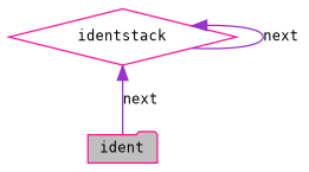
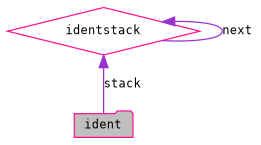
  digraph {
    fontname="DejaVu Sans Mono"
    node [color=deeppink fontname="DejaVu Sans Mono" fontsize=10 style=filled]
    edge [color=darkorchid3 dir=back fontname="DejaVu Sans Mono" fontsize=10 labelfontname=FreeSans labelfontsize=10 style=solid]
    n1 [fillcolor=grey75 fontcolor=black height=0.2 label=ident shape=folder width=0.4]
    n2 [fillcolor=white height=0.2 label=identstack shape=diamond width=0.4]
-   n2 -> n1 [label=next]
+   n2 -> n1 [label=stack]
    n2 -> n2 [label=next]
  }
